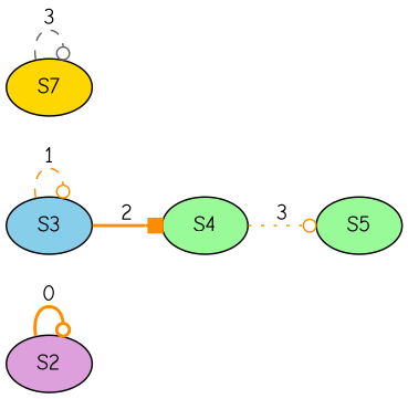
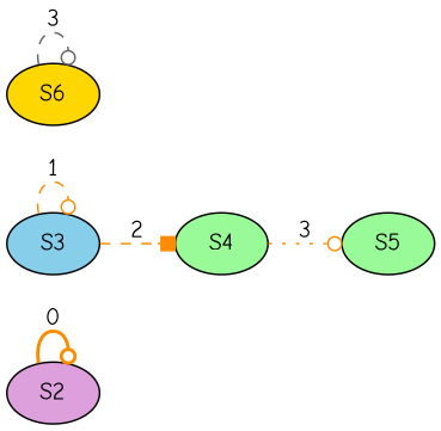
  strict digraph {
    fontname="Comic Neue"
    rankdir=LR
    node [fillcolor=palegreen fontname="Comic Neue" style=filled]
    edge [arrowhead=odot color=darkorange fontname="Comic Neue" style=bold]
    S2 [fillcolor=plum]
    S3 [fillcolor=skyblue]
    S4
    S5
-   S6 [fillcolor=gold label=S7]
+   S6 [fillcolor=gold]
    S2 -> S2 [label=0]
    S3 -> S3 [label=1 style=dashed]
-   S3 -> S4 [arrowhead=box label=2]
+   S3 -> S4 [arrowhead=box label=2 style=dashed]
    S4 -> S5 [label=3 style=dotted]
    S6 -> S6 [color=gray40 label=3 style=dashed]
  }
